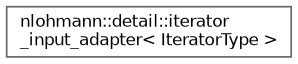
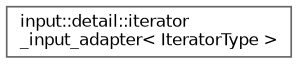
  digraph {
    rankdir=LR
-   n1 [color=grey40 fillcolor=white fontname=Helvetica fontsize=10 height=0.2 label="nlohmann::detail::iterator\l_input_adapter\< IteratorType \>" shape=box style=filled width=0.4]
+   n1 [color=grey40 fillcolor=white fontname=Helvetica fontsize=10 height=0.2 label="input::detail::iterator\l_input_adapter\< IteratorType \>" shape=box style=filled width=0.4]
  }
